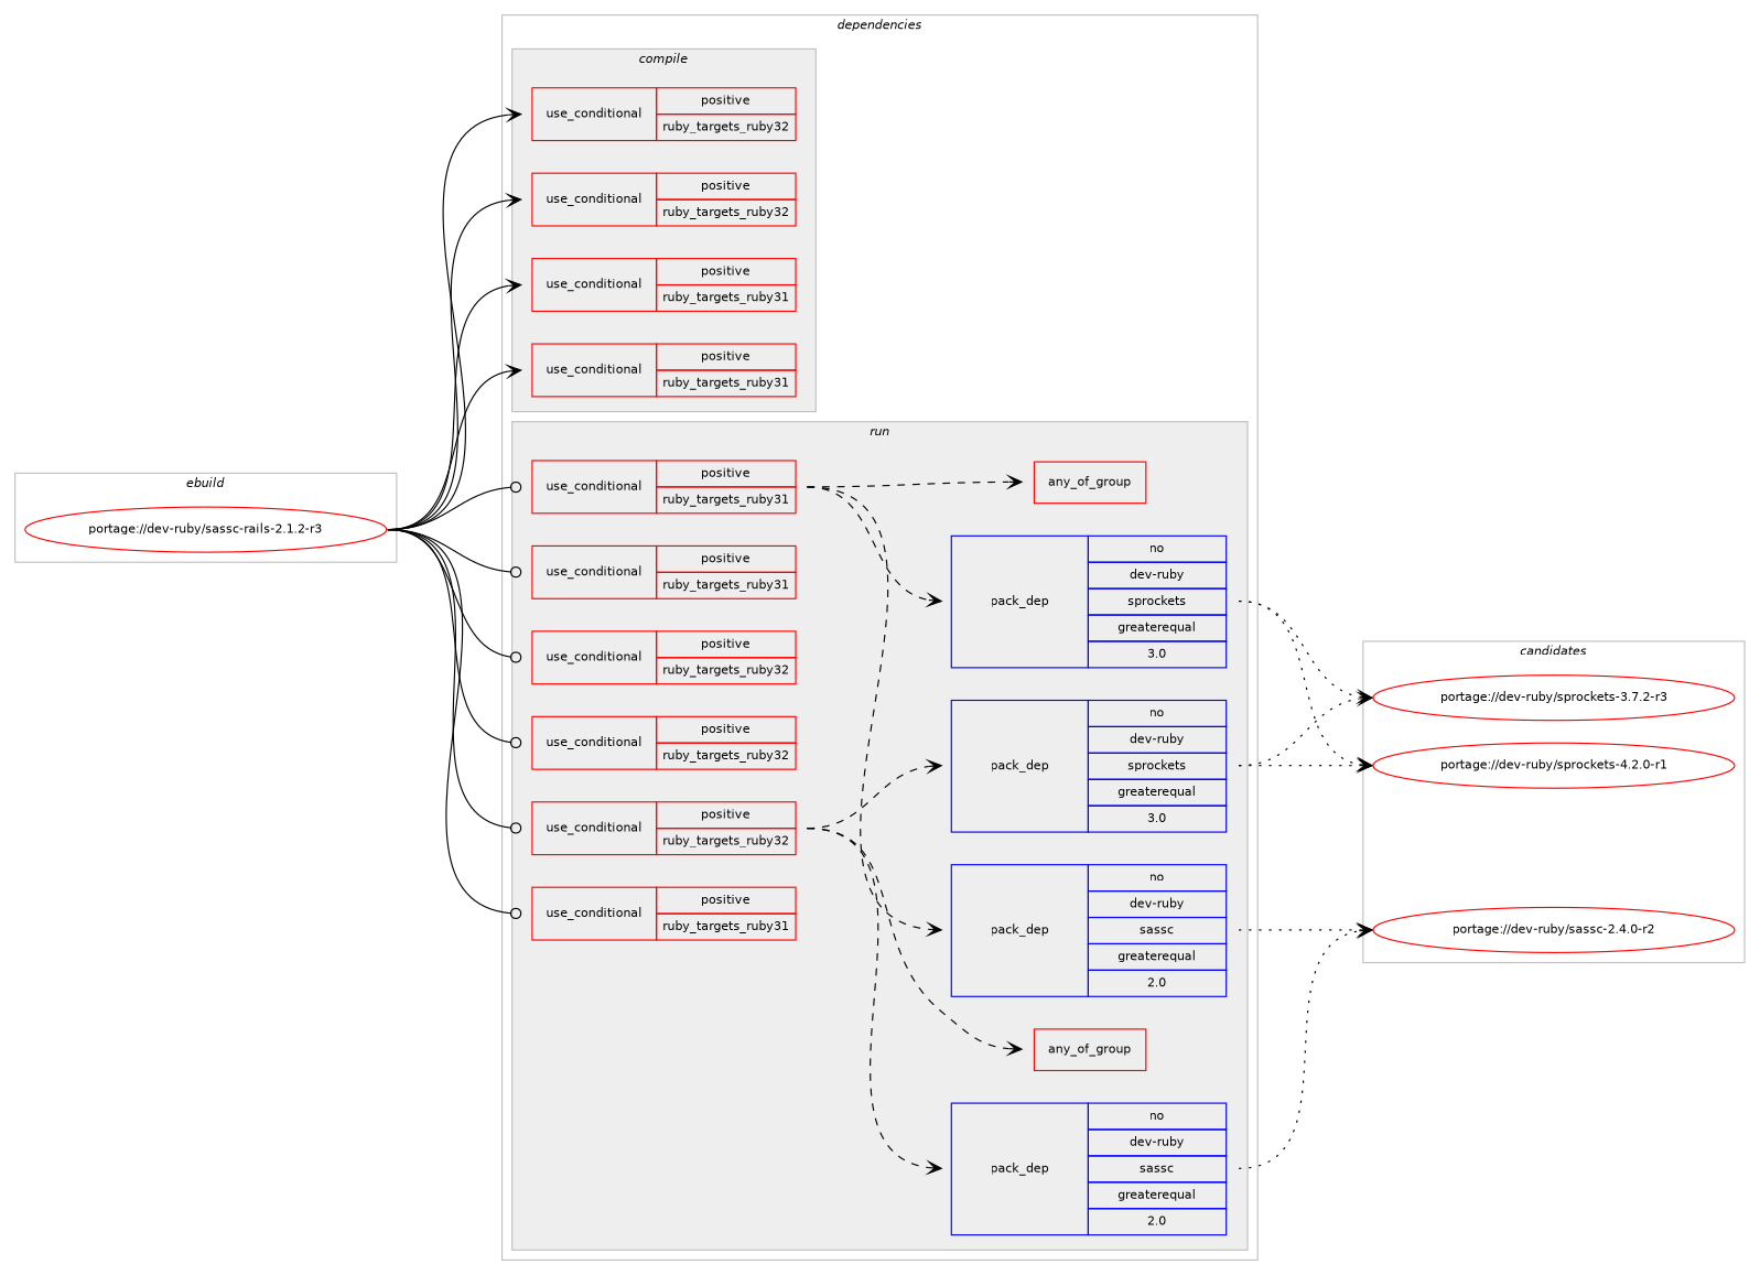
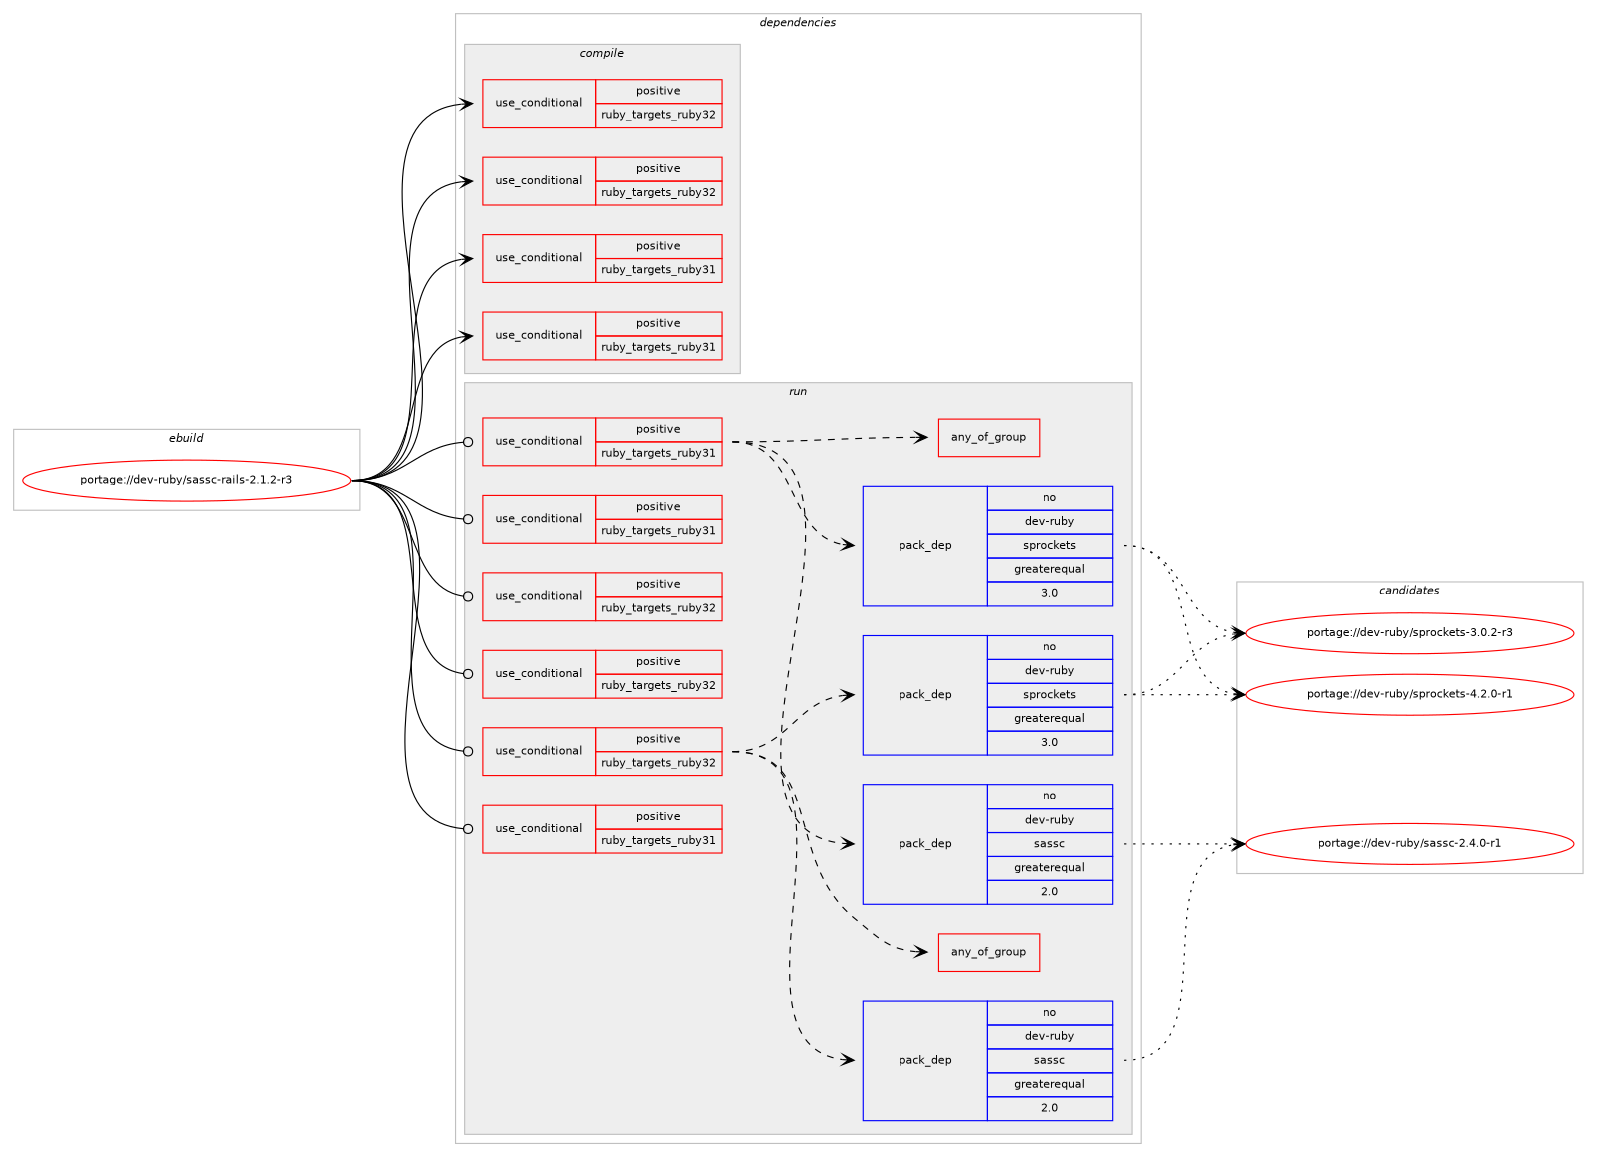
  digraph {
    compound=true
    concentrate=true
    fontname=Helvetica
    fontsize=10
    newrank=true
    rankdir=LR
    ranksep=1.5
    node [color=red fontname=Helvetica fontsize=10 shape=none]
    edge [arrowhead=vee headport=w style=solid tailport=e weight=20]
    n1 [label="portage://dev-ruby/sassc-rails-2.1.2-r3" width=4 shape=""]
    n2 [label=<<TABLE BORDER="0" CELLBORDER="1" CELLSPACING="0" CELLPADDING="4"><TR><TD ROWSPAN="3" CELLPADDING="10">use_conditional</TD></TR><TR><TD>positive</TD></TR><TR><TD>ruby_targets_ruby31</TD></TR></TABLE>>]
    n3 [label=<<TABLE BORDER="0" CELLBORDER="1" CELLSPACING="0" CELLPADDING="4"><TR><TD ROWSPAN="3" CELLPADDING="10">use_conditional</TD></TR><TR><TD>positive</TD></TR><TR><TD>ruby_targets_ruby31</TD></TR></TABLE>>]
    n4 [label=<<TABLE BORDER="0" CELLBORDER="1" CELLSPACING="0" CELLPADDING="4"><TR><TD ROWSPAN="3" CELLPADDING="10">use_conditional</TD></TR><TR><TD>positive</TD></TR><TR><TD>ruby_targets_ruby32</TD></TR></TABLE>>]
    n5 [label=<<TABLE BORDER="0" CELLBORDER="1" CELLSPACING="0" CELLPADDING="4"><TR><TD ROWSPAN="3" CELLPADDING="10">use_conditional</TD></TR><TR><TD>positive</TD></TR><TR><TD>ruby_targets_ruby32</TD></TR></TABLE>>]
    n6 [color=blue label=<<TABLE BORDER="0" CELLBORDER="1" CELLSPACING="0" CELLPADDING="4" WIDTH="220"><TR><TD ROWSPAN="6" CELLPADDING="30">pack_dep</TD></TR><TR><TD WIDTH="110">no</TD></TR><TR><TD>dev-ruby</TD></TR><TR><TD>sassc</TD></TR><TR><TD>greaterequal</TD></TR><TR><TD>2.0</TD></TR></TABLE>>]
    n7 [label=<<TABLE BORDER="0" CELLBORDER="1" CELLSPACING="0" CELLPADDING="4"><TR><TD CELLPADDING="10">any_of_group</TD></TR></TABLE>>]
    n8 [color=blue label=<<TABLE BORDER="0" CELLBORDER="1" CELLSPACING="0" CELLPADDING="4" WIDTH="220"><TR><TD ROWSPAN="6" CELLPADDING="30">pack_dep</TD></TR><TR><TD WIDTH="110">no</TD></TR><TR><TD>dev-ruby</TD></TR><TR><TD>sprockets</TD></TR><TR><TD>greaterequal</TD></TR><TR><TD>3.0</TD></TR></TABLE>>]
    n9 [label=<<TABLE BORDER="0" CELLBORDER="1" CELLSPACING="0" CELLPADDING="4"><TR><TD ROWSPAN="3" CELLPADDING="10">use_conditional</TD></TR><TR><TD>positive</TD></TR><TR><TD>ruby_targets_ruby32</TD></TR></TABLE>>]
    n10 [label=<<TABLE BORDER="0" CELLBORDER="1" CELLSPACING="0" CELLPADDING="4"><TR><TD ROWSPAN="3" CELLPADDING="10">use_conditional</TD></TR><TR><TD>positive</TD></TR><TR><TD>ruby_targets_ruby31</TD></TR></TABLE>>]
    n11 [color=blue label=<<TABLE BORDER="0" CELLBORDER="1" CELLSPACING="0" CELLPADDING="4" WIDTH="220"><TR><TD ROWSPAN="6" CELLPADDING="30">pack_dep</TD></TR><TR><TD WIDTH="110">no</TD></TR><TR><TD>dev-ruby</TD></TR><TR><TD>sprockets</TD></TR><TR><TD>greaterequal</TD></TR><TR><TD>3.0</TD></TR></TABLE>>]
    n12 [color=blue label=<<TABLE BORDER="0" CELLBORDER="1" CELLSPACING="0" CELLPADDING="4" WIDTH="220"><TR><TD ROWSPAN="6" CELLPADDING="30">pack_dep</TD></TR><TR><TD WIDTH="110">no</TD></TR><TR><TD>dev-ruby</TD></TR><TR><TD>sassc</TD></TR><TR><TD>greaterequal</TD></TR><TR><TD>2.0</TD></TR></TABLE>>]
    n13 [label=<<TABLE BORDER="0" CELLBORDER="1" CELLSPACING="0" CELLPADDING="4"><TR><TD CELLPADDING="10">any_of_group</TD></TR></TABLE>>]
    n14 [label=<<TABLE BORDER="0" CELLBORDER="1" CELLSPACING="0" CELLPADDING="4"><TR><TD ROWSPAN="3" CELLPADDING="10">use_conditional</TD></TR><TR><TD>positive</TD></TR><TR><TD>ruby_targets_ruby31</TD></TR></TABLE>>]
    n15 [label=<<TABLE BORDER="0" CELLBORDER="1" CELLSPACING="0" CELLPADDING="4"><TR><TD ROWSPAN="3" CELLPADDING="10">use_conditional</TD></TR><TR><TD>positive</TD></TR><TR><TD>ruby_targets_ruby31</TD></TR></TABLE>>]
    n16 [label=<<TABLE BORDER="0" CELLBORDER="1" CELLSPACING="0" CELLPADDING="4"><TR><TD ROWSPAN="3" CELLPADDING="10">use_conditional</TD></TR><TR><TD>positive</TD></TR><TR><TD>ruby_targets_ruby32</TD></TR></TABLE>>]
    n17 [label=<<TABLE BORDER="0" CELLBORDER="1" CELLSPACING="0" CELLPADDING="4"><TR><TD ROWSPAN="3" CELLPADDING="10">use_conditional</TD></TR><TR><TD>positive</TD></TR><TR><TD>ruby_targets_ruby32</TD></TR></TABLE>>]
-   n18 [label="portage://dev-ruby/sassc-2.4.0-r2" width=4 shape=""]
-   n19 [label="portage://dev-ruby/sprockets-3.7.2-r3" width=4 shape=""]
+   n18 [label="portage://dev-ruby/sassc-2.4.0-r1" width=4 shape=""]
+   n19 [label="portage://dev-ruby/sprockets-3.0.2-r3" width=4 shape=""]
    n20 [label="portage://dev-ruby/sprockets-4.2.0-r1" width=4 shape=""]
    subgraph cluster_1 {
      color=gray
      label=<<i>ebuild</i>>
      rank=same
      n1
    }
    subgraph cluster_2 {
      color=gray
      label=<<i>dependencies</i>>
      subgraph cluster_3 {
        color=gray
        fillcolor="#eeeeee"
        label=<<i>compile</i>>
        style=filled
        subgraph sub_4 {
          color=gray
          fillcolor="#eeeeee"
          label=<<i>compile</i>>
          style=filled
          n2
        }
        subgraph sub_5 {
          color=gray
          fillcolor="#eeeeee"
          label=<<i>compile</i>>
          style=filled
          n3
        }
        subgraph sub_6 {
          color=gray
          fillcolor="#eeeeee"
          label=<<i>compile</i>>
          style=filled
          n4
        }
        subgraph sub_7 {
          color=gray
          fillcolor="#eeeeee"
          label=<<i>compile</i>>
          style=filled
          n5
        }
      }
      subgraph cluster_8 {
        color=gray
        fillcolor="#eeeeee"
        label=<<i>compile and run</i>>
        style=filled
      }
      subgraph cluster_9 {
        color=gray
        fillcolor="#eeeeee"
        label=<<i>run</i>>
        style=filled
        subgraph sub_10 {
          color=gray
          fillcolor="#eeeeee"
          label=<<i>run</i>>
          style=filled
          n9
          subgraph sub_11 {
            color=gray
            fillcolor="#eeeeee"
            label=<<i>run</i>>
            style=filled
            n6
          }
          subgraph sub_12 {
            color=gray
            fillcolor="#eeeeee"
            label=<<i>run</i>>
            style=filled
            n7
          }
          subgraph sub_13 {
            color=gray
            fillcolor="#eeeeee"
            label=<<i>run</i>>
            style=filled
            n8
          }
        }
        subgraph sub_14 {
          color=gray
          fillcolor="#eeeeee"
          label=<<i>run</i>>
          style=filled
          n10
        }
        subgraph sub_15 {
          color=gray
          fillcolor="#eeeeee"
          label=<<i>run</i>>
          style=filled
          n14
          subgraph sub_16 {
            color=gray
            fillcolor="#eeeeee"
            label=<<i>run</i>>
            style=filled
            n11
          }
          subgraph sub_17 {
            color=gray
            fillcolor="#eeeeee"
            label=<<i>run</i>>
            style=filled
            n12
          }
          subgraph sub_18 {
            color=gray
            fillcolor="#eeeeee"
            label=<<i>run</i>>
            style=filled
            n13
          }
        }
        subgraph sub_19 {
          color=gray
          fillcolor="#eeeeee"
          label=<<i>run</i>>
          style=filled
          n15
        }
        subgraph sub_20 {
          color=gray
          fillcolor="#eeeeee"
          label=<<i>run</i>>
          style=filled
          n16
        }
        subgraph sub_21 {
          color=gray
          fillcolor="#eeeeee"
          label=<<i>run</i>>
          style=filled
          n17
        }
      }
    }
    subgraph cluster_22 {
      color=gray
      label=<<i>candidates</i>>
      rank=same
      subgraph sub_23 {
        color=black
        label=<<i>candidates</i>>
        nodesep=1
        rank=same
        n18
      }
      subgraph sub_24 {
        color=black
        label=<<i>candidates</i>>
        nodesep=1
        rank=same
        n19
        n20
      }
      subgraph sub_25 {
        color=black
        label=<<i>candidates</i>>
        nodesep=1
        rank=same
        n18
      }
      subgraph sub_26 {
        color=black
        label=<<i>candidates</i>>
        nodesep=1
        rank=same
        n19
        n20
      }
    }
    n1 -> n2
    n1 -> n3
    n1 -> n4
    n1 -> n5
    n1 -> n9 [arrowhead=odot]
    n1 -> n10 [arrowhead=odot]
    n1 -> n14 [arrowhead=odot]
    n1 -> n15 [arrowhead=odot]
    n1 -> n16 [arrowhead=odot]
    n1 -> n17 [arrowhead=odot]
    n6 -> n18 [style=dotted weight=100]
    n8 -> n19 [style=dotted weight=100]
    n8 -> n20 [style=dotted weight=100]
    n9 -> n6 [style=dashed]
    n9 -> n7 [style=dashed]
    n9 -> n8 [style=dashed]
    n11 -> n19 [style=dotted weight=100]
    n11 -> n20 [style=dotted weight=100]
    n12 -> n18 [style=dotted weight=100]
    n14 -> n11 [style=dashed]
    n14 -> n12 [style=dashed]
    n14 -> n13 [style=dashed]
  }
